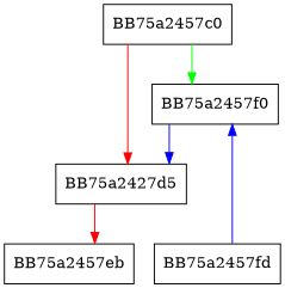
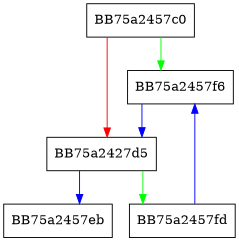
  digraph {
    splines=ortho
    node [shape=box]
    edge [color=green]
    BB75a2457c0
-   BB75a2457f6 [label=BB75a2457f0]
+   BB75a2457f6
    n3 [label=BB75a2427d5]
    BB75a2457fd
    BB75a2457eb
    BB75a2457c0 -> BB75a2457f6
    BB75a2457c0 -> n3 [color=red]
    BB75a2457f6 -> n3 [color=blue]
-   n3 -> BB75a2457eb [color=red]
+   n3 -> BB75a2457fd
+   n3 -> BB75a2457eb [color=blue]
    BB75a2457fd -> BB75a2457f6 [color=blue]
  }
